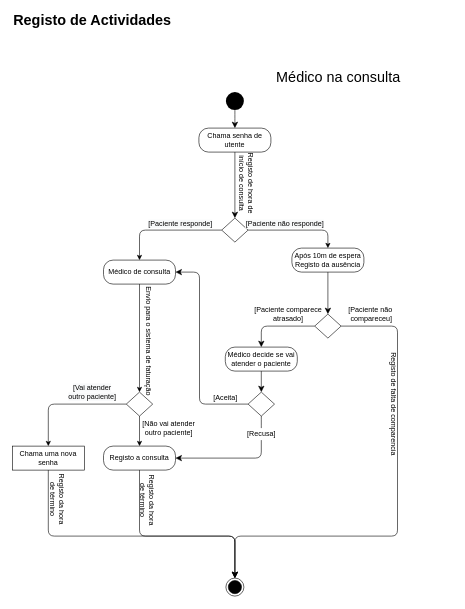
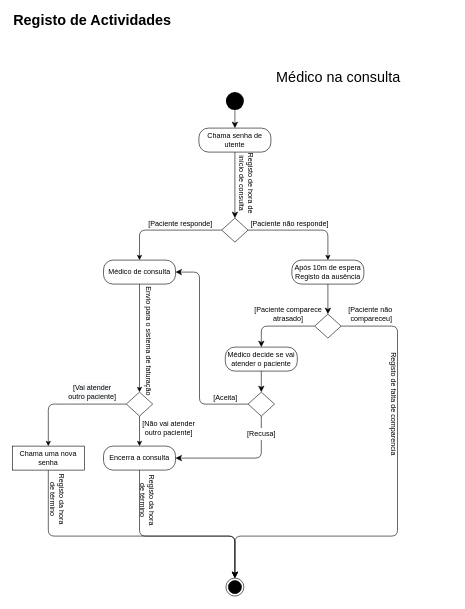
  <mxCell id="0" />
  <mxCell id="1" parent="0" />
  <mxCell id="2" value="" style="edgeStyle=orthogonalEdgeStyle;html=1;verticalAlign=bottom;endArrow=classic;endSize=8;endFill=1;exitX=0.5;exitY=1;exitDx=0;exitDy=0;" parent="1" source="42" edge="1"><mxGeometry relative="1" as="geometry"><mxPoint x="391" y="210" as="targetPoint" /><mxPoint x="391" y="190" as="sourcePoint" /></mxGeometry></mxCell>
  <mxCell id="3" value="Chama senha de utente" style="rounded=1;whiteSpace=wrap;html=1;arcSize=40;" parent="1" vertex="1"><mxGeometry x="331" y="210" width="120" height="40" as="geometry" /></mxCell>
  <mxCell id="4" value="" style="rhombus;whiteSpace=wrap;html=1;" parent="1" vertex="1"><mxGeometry x="369" y="360" width="44" height="40" as="geometry" /></mxCell>
  <mxCell id="5" value="" style="edgeStyle=orthogonalEdgeStyle;html=1;verticalAlign=bottom;endArrow=classic;endSize=8;entryX=0.5;entryY=0;entryDx=0;entryDy=0;endFill=1;exitX=0.5;exitY=1;exitDx=0;exitDy=0;" parent="1" source="27" target="7" edge="1"><mxGeometry relative="1" as="geometry"><mxPoint x="627" y="510" as="targetPoint" /><mxPoint x="627" y="470" as="sourcePoint" /></mxGeometry></mxCell>
  <mxCell id="6" value="Registo de hora de início de consulta" style="text;html=1;strokeColor=none;fillColor=none;align=center;verticalAlign=middle;whiteSpace=wrap;rounded=0;rotation=90;" parent="1" vertex="1"><mxGeometry x="353" y="292" width="115" height="20" as="geometry" /></mxCell>
  <mxCell id="7" value="" style="rhombus;whiteSpace=wrap;html=1;" parent="1" vertex="1"><mxGeometry x="524" y="520" width="44" height="40" as="geometry" /></mxCell>
  <mxCell id="8" value="[Paciente não&lt;br&gt;&amp;nbsp;compareceu]" style="text;html=1;strokeColor=none;fillColor=none;align=center;verticalAlign=middle;whiteSpace=wrap;rounded=0;rotation=0;" parent="1" vertex="1"><mxGeometry x="562" y="510" width="110" height="20" as="geometry" /></mxCell>
  <mxCell id="9" value="[Paciente comparece &lt;br&gt;atrasado]" style="text;html=1;strokeColor=none;fillColor=none;align=center;verticalAlign=middle;whiteSpace=wrap;rounded=0;rotation=0;" parent="1" vertex="1"><mxGeometry x="419.5" y="510" width="119.5" height="20" as="geometry" /></mxCell>
  <mxCell id="10" value="" style="rhombus;whiteSpace=wrap;html=1;" parent="1" vertex="1"><mxGeometry x="413" y="650" width="44" height="40" as="geometry" /></mxCell>
  <mxCell id="11" value="[Aceita]" style="text;html=1;strokeColor=none;fillColor=none;align=center;verticalAlign=middle;whiteSpace=wrap;rounded=0;rotation=0;" parent="1" vertex="1"><mxGeometry x="331" y="650" width="89" height="20" as="geometry" /></mxCell>
  <mxCell id="12" style="rounded=0;orthogonalLoop=1;jettySize=auto;html=1;exitX=0.5;exitY=1;exitDx=0;exitDy=0;" parent="1" source="13" target="16" edge="1"><mxGeometry relative="1" as="geometry"><mxPoint x="156.184" y="724.18" as="targetPoint" /></mxGeometry></mxCell>
  <mxCell id="13" value="Médico de consulta" style="rounded=1;whiteSpace=wrap;html=1;arcSize=40;" parent="1" vertex="1"><mxGeometry x="172" y="430" width="120" height="40" as="geometry" /></mxCell>
  <mxCell id="14" value="Envio para o sistema de faturação" style="text;html=1;align=center;verticalAlign=middle;whiteSpace=wrap;rounded=0;rotation=90;" parent="1" vertex="1"><mxGeometry x="152" y="555" width="190" height="20" as="geometry" /></mxCell>
  <mxCell id="15" style="edgeStyle=orthogonalEdgeStyle;rounded=0;orthogonalLoop=1;jettySize=auto;html=1;exitX=0.5;exitY=1;exitDx=0;exitDy=0;entryX=0.5;entryY=0;entryDx=0;entryDy=0;" parent="1" source="16" target="20" edge="1"><mxGeometry relative="1" as="geometry"><mxPoint x="380" y="710.059" as="targetPoint" /></mxGeometry></mxCell>
  <mxCell id="16" value="" style="rhombus;whiteSpace=wrap;html=1;" parent="1" vertex="1"><mxGeometry x="210" y="650" width="44" height="40" as="geometry" /></mxCell>
  <mxCell id="17" style="edgeStyle=none;rounded=0;orthogonalLoop=1;jettySize=auto;html=1;entryX=0.5;entryY=0;entryDx=0;entryDy=0;" parent="1" source="16" target="16" edge="1"><mxGeometry relative="1" as="geometry" /></mxCell>
  <mxCell id="18" value="Chama uma nova senha" style="whiteSpace=wrap;html=1;arcSize=40;rounded=0;" parent="1" vertex="1"><mxGeometry x="20" y="740" width="120" height="40" as="geometry" /></mxCell>
  <mxCell id="19" value="" style="edgeStyle=orthogonalEdgeStyle;html=1;verticalAlign=bottom;endArrow=classic;endSize=8;exitX=0.5;exitY=1;exitDx=0;exitDy=0;endFill=1;entryX=0.5;entryY=0;entryDx=0;entryDy=0;" parent="1" source="18" target="25" edge="1"><mxGeometry relative="1" as="geometry"><mxPoint x="392" y="990" as="targetPoint" /><Array as="points"><mxPoint x="80" y="890" /><mxPoint x="391" y="890" /></Array></mxGeometry></mxCell>
- <mxCell id="20" value="Registo a consulta" style="rounded=1;whiteSpace=wrap;html=1;arcSize=40;" parent="1" vertex="1"><mxGeometry x="172" y="740" width="120" height="40" as="geometry" /></mxCell>
+ <mxCell id="20" value="Encerra a consulta" style="rounded=1;whiteSpace=wrap;html=1;arcSize=40;" parent="1" vertex="1"><mxGeometry x="172" y="740" width="120" height="40" as="geometry" /></mxCell>
  <mxCell id="21" value="" style="edgeStyle=orthogonalEdgeStyle;html=1;verticalAlign=bottom;endArrow=classic;endSize=8;exitX=0.5;exitY=1;exitDx=0;exitDy=0;endFill=1;entryX=0.5;entryY=0;entryDx=0;entryDy=0;" parent="1" source="20" target="25" edge="1"><mxGeometry relative="1" as="geometry"><mxPoint x="392" y="990" as="targetPoint" /><mxPoint x="17" y="790" as="sourcePoint" /><Array as="points"><mxPoint x="232" y="890" /><mxPoint x="391" y="890" /></Array></mxGeometry></mxCell>
  <mxCell id="22" value="[Não vai atender outro paciente]" style="text;html=1;strokeColor=none;fillColor=none;align=center;verticalAlign=middle;whiteSpace=wrap;rounded=0;rotation=0;" parent="1" vertex="1"><mxGeometry x="231" y="700" width="100" height="20" as="geometry" /></mxCell>
  <mxCell id="23" value="Registo da hora de término" style="text;html=1;strokeColor=none;fillColor=none;align=center;verticalAlign=middle;whiteSpace=wrap;rounded=0;rotation=90;" parent="1" vertex="1"><mxGeometry x="48.25" y="818.75" width="93.5" height="20" as="geometry" /></mxCell>
  <mxCell id="24" value="Registo da hora de término" style="text;html=1;strokeColor=none;fillColor=none;align=center;verticalAlign=middle;whiteSpace=wrap;rounded=0;rotation=90;" parent="1" vertex="1"><mxGeometry x="196.87" y="820.13" width="96.75" height="20" as="geometry" /></mxCell>
  <mxCell id="25" value="" style="ellipse;html=1;shape=endState;fillColor=#000000;" parent="1" vertex="1"><mxGeometry x="376" y="960" width="30" height="30" as="geometry" /></mxCell>
  <mxCell id="26" value="Médico decide se vai atender o paciente" style="rounded=1;whiteSpace=wrap;html=1;arcSize=40;" parent="1" vertex="1"><mxGeometry x="375" y="575" width="120" height="40" as="geometry" /></mxCell>
- <mxCell id="27" value="Após 10m de espera&lt;br&gt;Registo da ausência" style="rounded=1;whiteSpace=wrap;html=1;arcSize=40;" parent="1" vertex="1"><mxGeometry x="486" y="410" width="120" height="40" as="geometry" /></mxCell>
+ <mxCell id="27" value="Após 10m de espera&lt;br&gt;Registo da ausência" style="rounded=1;whiteSpace=wrap;html=1;arcSize=40;" parent="1" vertex="1"><mxGeometry x="486" y="430" width="120" height="40" as="geometry" /></mxCell>
  <mxCell id="28" value="Registo de falta de comparencia" style="text;html=1;strokeColor=none;fillColor=none;align=center;verticalAlign=middle;whiteSpace=wrap;rounded=0;rotation=90;" parent="1" vertex="1"><mxGeometry x="558" y="660" width="195" height="20" as="geometry" /></mxCell>
  <mxCell id="29" value="&lt;span style=&quot;font-size: 12px ; background-color: rgb(248 , 249 , 250)&quot;&gt;[Paciente não responde]&lt;/span&gt;" style="endArrow=none;html=1;edgeStyle=orthogonalEdgeStyle;entryX=1;entryY=0.5;entryDx=0;entryDy=0;exitX=0.5;exitY=0;exitDx=0;exitDy=0;startArrow=classic;startFill=1;" parent="1" source="27" target="4" edge="1"><mxGeometry x="0.246" y="-10" relative="1" as="geometry"><mxPoint x="952" y="470" as="sourcePoint" /><mxPoint x="902" y="590" as="targetPoint" /><Array as="points"><mxPoint x="546" y="380" /></Array><mxPoint as="offset" /></mxGeometry></mxCell>
  <mxCell id="30" value="" style="edgeStyle=orthogonalEdgeStyle;html=1;verticalAlign=bottom;endArrow=classic;endSize=8;entryX=0.5;entryY=0;entryDx=0;entryDy=0;endFill=1;exitX=0;exitY=0.5;exitDx=0;exitDy=0;" parent="1" source="7" target="26" edge="1"><mxGeometry relative="1" as="geometry"><mxPoint x="556" y="530" as="targetPoint" /><mxPoint x="556" y="480" as="sourcePoint" /></mxGeometry></mxCell>
  <mxCell id="31" value="" style="edgeStyle=orthogonalEdgeStyle;html=1;verticalAlign=bottom;endArrow=classic;endSize=8;endFill=1;exitX=1;exitY=0.5;exitDx=0;exitDy=0;entryX=0.5;entryY=0;entryDx=0;entryDy=0;" parent="1" source="7" target="25" edge="1"><mxGeometry relative="1" as="geometry"><mxPoint x="391" y="970" as="targetPoint" /><mxPoint x="566" y="490" as="sourcePoint" /><Array as="points"><mxPoint x="662" y="540" /><mxPoint x="662" y="890" /><mxPoint x="391" y="890" /></Array></mxGeometry></mxCell>
  <mxCell id="32" value="" style="edgeStyle=orthogonalEdgeStyle;html=1;verticalAlign=bottom;endArrow=classic;endSize=8;entryX=0.5;entryY=0;entryDx=0;entryDy=0;endFill=1;exitX=0.5;exitY=1;exitDx=0;exitDy=0;" parent="1" source="26" target="10" edge="1"><mxGeometry relative="1" as="geometry"><mxPoint x="576" y="550" as="targetPoint" /><mxPoint x="576" y="500" as="sourcePoint" /></mxGeometry></mxCell>
  <mxCell id="33" value="" style="edgeStyle=orthogonalEdgeStyle;html=1;verticalAlign=bottom;endArrow=classic;endSize=8;entryX=0.5;entryY=0;entryDx=0;entryDy=0;endFill=1;exitX=0.5;exitY=1;exitDx=0;exitDy=0;" parent="1" source="3" target="4" edge="1"><mxGeometry relative="1" as="geometry"><mxPoint x="586" y="580" as="targetPoint" /><mxPoint x="586" y="530" as="sourcePoint" /></mxGeometry></mxCell>
  <mxCell id="34" value="&lt;span style=&quot;font-size: 12px ; background-color: rgb(248 , 249 , 250)&quot;&gt;[Paciente responde]&lt;/span&gt;" style="endArrow=none;html=1;edgeStyle=orthogonalEdgeStyle;entryX=0;entryY=0.5;entryDx=0;entryDy=0;exitX=0.5;exitY=0;exitDx=0;exitDy=0;startArrow=classic;startFill=1;" parent="1" source="13" target="4" edge="1"><mxGeometry x="0.26" y="10" relative="1" as="geometry"><mxPoint x="419.5" y="475" as="sourcePoint" /><mxPoint x="286.5" y="425" as="targetPoint" /><Array as="points"><mxPoint x="232" y="380" /></Array><mxPoint as="offset" /></mxGeometry></mxCell>
  <mxCell id="35" value="" style="edgeStyle=orthogonalEdgeStyle;html=1;verticalAlign=bottom;endArrow=classic;endSize=8;exitX=0;exitY=0.5;exitDx=0;exitDy=0;entryX=1;entryY=0.5;entryDx=0;entryDy=0;endFill=1;" parent="1" source="10" target="13" edge="1"><mxGeometry relative="1" as="geometry"><mxPoint x="319" y="450" as="targetPoint" /><mxPoint x="318.5" y="650" as="sourcePoint" /><Array as="points"><mxPoint x="332" y="670" /><mxPoint x="332" y="450" /></Array></mxGeometry></mxCell>
  <mxCell id="36" value="&lt;span style=&quot;font-size: 12px ; background-color: rgb(248 , 249 , 250)&quot;&gt;[Vai atender &lt;br&gt;outro paciente]&lt;/span&gt;" style="endArrow=none;html=1;edgeStyle=orthogonalEdgeStyle;entryX=0;entryY=0.5;entryDx=0;entryDy=0;exitX=0.5;exitY=0;exitDx=0;exitDy=0;startArrow=classic;startFill=1;" parent="1" source="18" target="16" edge="1"><mxGeometry x="0.42" y="20" relative="1" as="geometry"><mxPoint x="161.5" y="685" as="sourcePoint" /><mxPoint x="28.5" y="635" as="targetPoint" /><Array as="points"><mxPoint x="80" y="670" /></Array><mxPoint x="1" as="offset" /></mxGeometry></mxCell>
  <mxCell id="37" value="" style="edgeStyle=orthogonalEdgeStyle;html=1;verticalAlign=bottom;endArrow=classic;endSize=8;exitX=0.5;exitY=1;exitDx=0;exitDy=0;entryX=1;entryY=0.5;entryDx=0;entryDy=0;endFill=1;" parent="1" source="38" target="20" edge="1"><mxGeometry relative="1" as="geometry"><mxPoint x="302" y="460" as="targetPoint" /><mxPoint x="423" y="680" as="sourcePoint" /><Array as="points" /></mxGeometry></mxCell>
  <mxCell id="38" value="[Recusa]" style="text;html=1;strokeColor=none;fillColor=none;align=center;verticalAlign=middle;whiteSpace=wrap;rounded=0;rotation=0;" parent="1" vertex="1"><mxGeometry x="397.5" y="710" width="75" height="20" as="geometry" /></mxCell>
  <mxCell id="39" value="" style="edgeStyle=orthogonalEdgeStyle;html=1;verticalAlign=bottom;endArrow=none;endSize=8;exitX=0.5;exitY=1;exitDx=0;exitDy=0;endFill=0;" parent="1" source="10" edge="1"><mxGeometry relative="1" as="geometry"><mxPoint x="435" y="710" as="targetPoint" /><mxPoint x="445" y="740" as="sourcePoint" /><Array as="points" /></mxGeometry></mxCell>
  <mxCell id="40" value="&lt;h6&gt;&lt;font style=&quot;font-size: 24px&quot;&gt;Registo de Actividades&lt;/font&gt;&lt;/h6&gt;" style="text;html=1;strokeColor=none;fillColor=none;align=left;verticalAlign=middle;whiteSpace=wrap;rounded=0;" parent="1" vertex="1"><mxGeometry x="20" y="20" width="320" height="20" as="geometry" /></mxCell>
  <mxCell id="41" value="&lt;p&gt;&lt;font style=&quot;font-size: 24px&quot;&gt;Médico na consulta&lt;/font&gt;&lt;/p&gt;" style="text;html=1;strokeColor=none;fillColor=none;align=right;verticalAlign=middle;whiteSpace=wrap;rounded=0;" parent="1" vertex="1"><mxGeometry x="349" y="115" width="320" height="20" as="geometry" /></mxCell>
  <mxCell id="42" value="" style="ellipse;fillColor=#000000;strokeColor=none;" parent="1" vertex="1"><mxGeometry x="376" y="150" width="30" height="30" as="geometry" /></mxCell>
